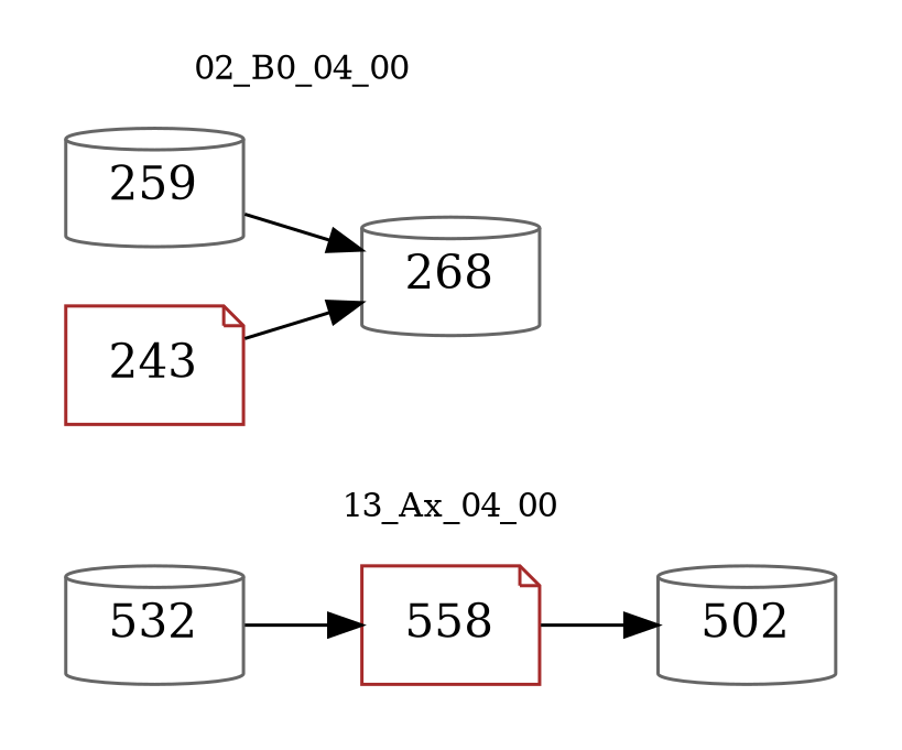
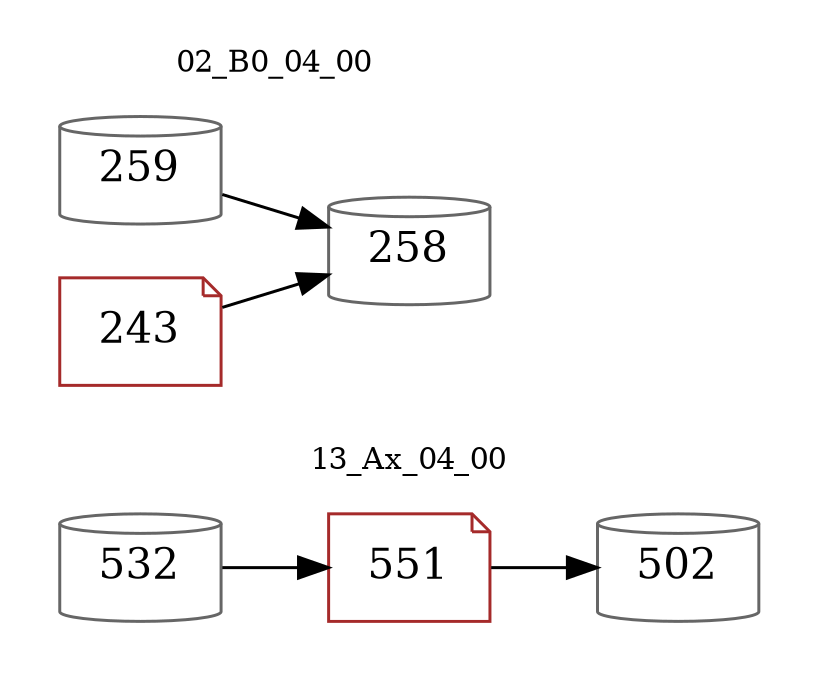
  digraph {
    rankdir=LR
    node [color=gray40 shape=cylinder]
    edge [color=black]
    n1 [label=532]
-   n2 [color=brown label=558 shape=note]
+   n2 [color=brown label=551 shape=note]
    n3 [label=502]
    n4 [label=259]
-   n5 [label=268]
+   n5 [label=258]
    n6 [color=brown label=243 shape=note]
    subgraph cluster_1 {
      color=white
      fontsize=10
      label="13_Ax_04_00"
      n1
      n2
      n3
    }
    subgraph cluster_2 {
      color=white
      fontsize=10
      label="02_B0_04_00"
      n4
      n5
      n6
    }
    n1 -> n2
    n2 -> n3
    n4 -> n5
    n6 -> n5
  }
